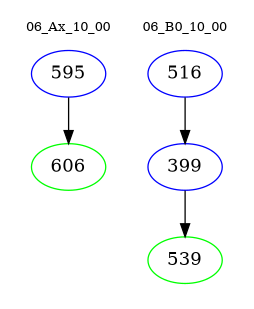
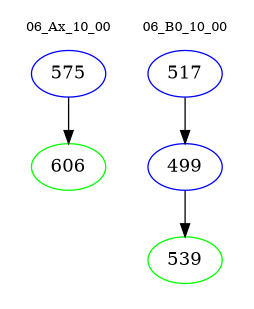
  digraph {
    node [color=blue]
    edge [color=black]
-   n1 [label=595]
+   n1 [label=575]
    n2 [color=green label=606]
-   n3 [label=516]
-   n4 [label=399]
+   n3 [label=517]
+   n4 [label=499]
    n5 [color=green label=539]
    subgraph cluster_1 {
      color=white
      fontsize=10
      label="06_Ax_10_00"
      n1
      n2
    }
    subgraph cluster_2 {
      color=white
      fontsize=10
      label="06_B0_10_00"
      n3
      n4
      n5
    }
    n1 -> n2
    n3 -> n4
    n4 -> n5
  }
